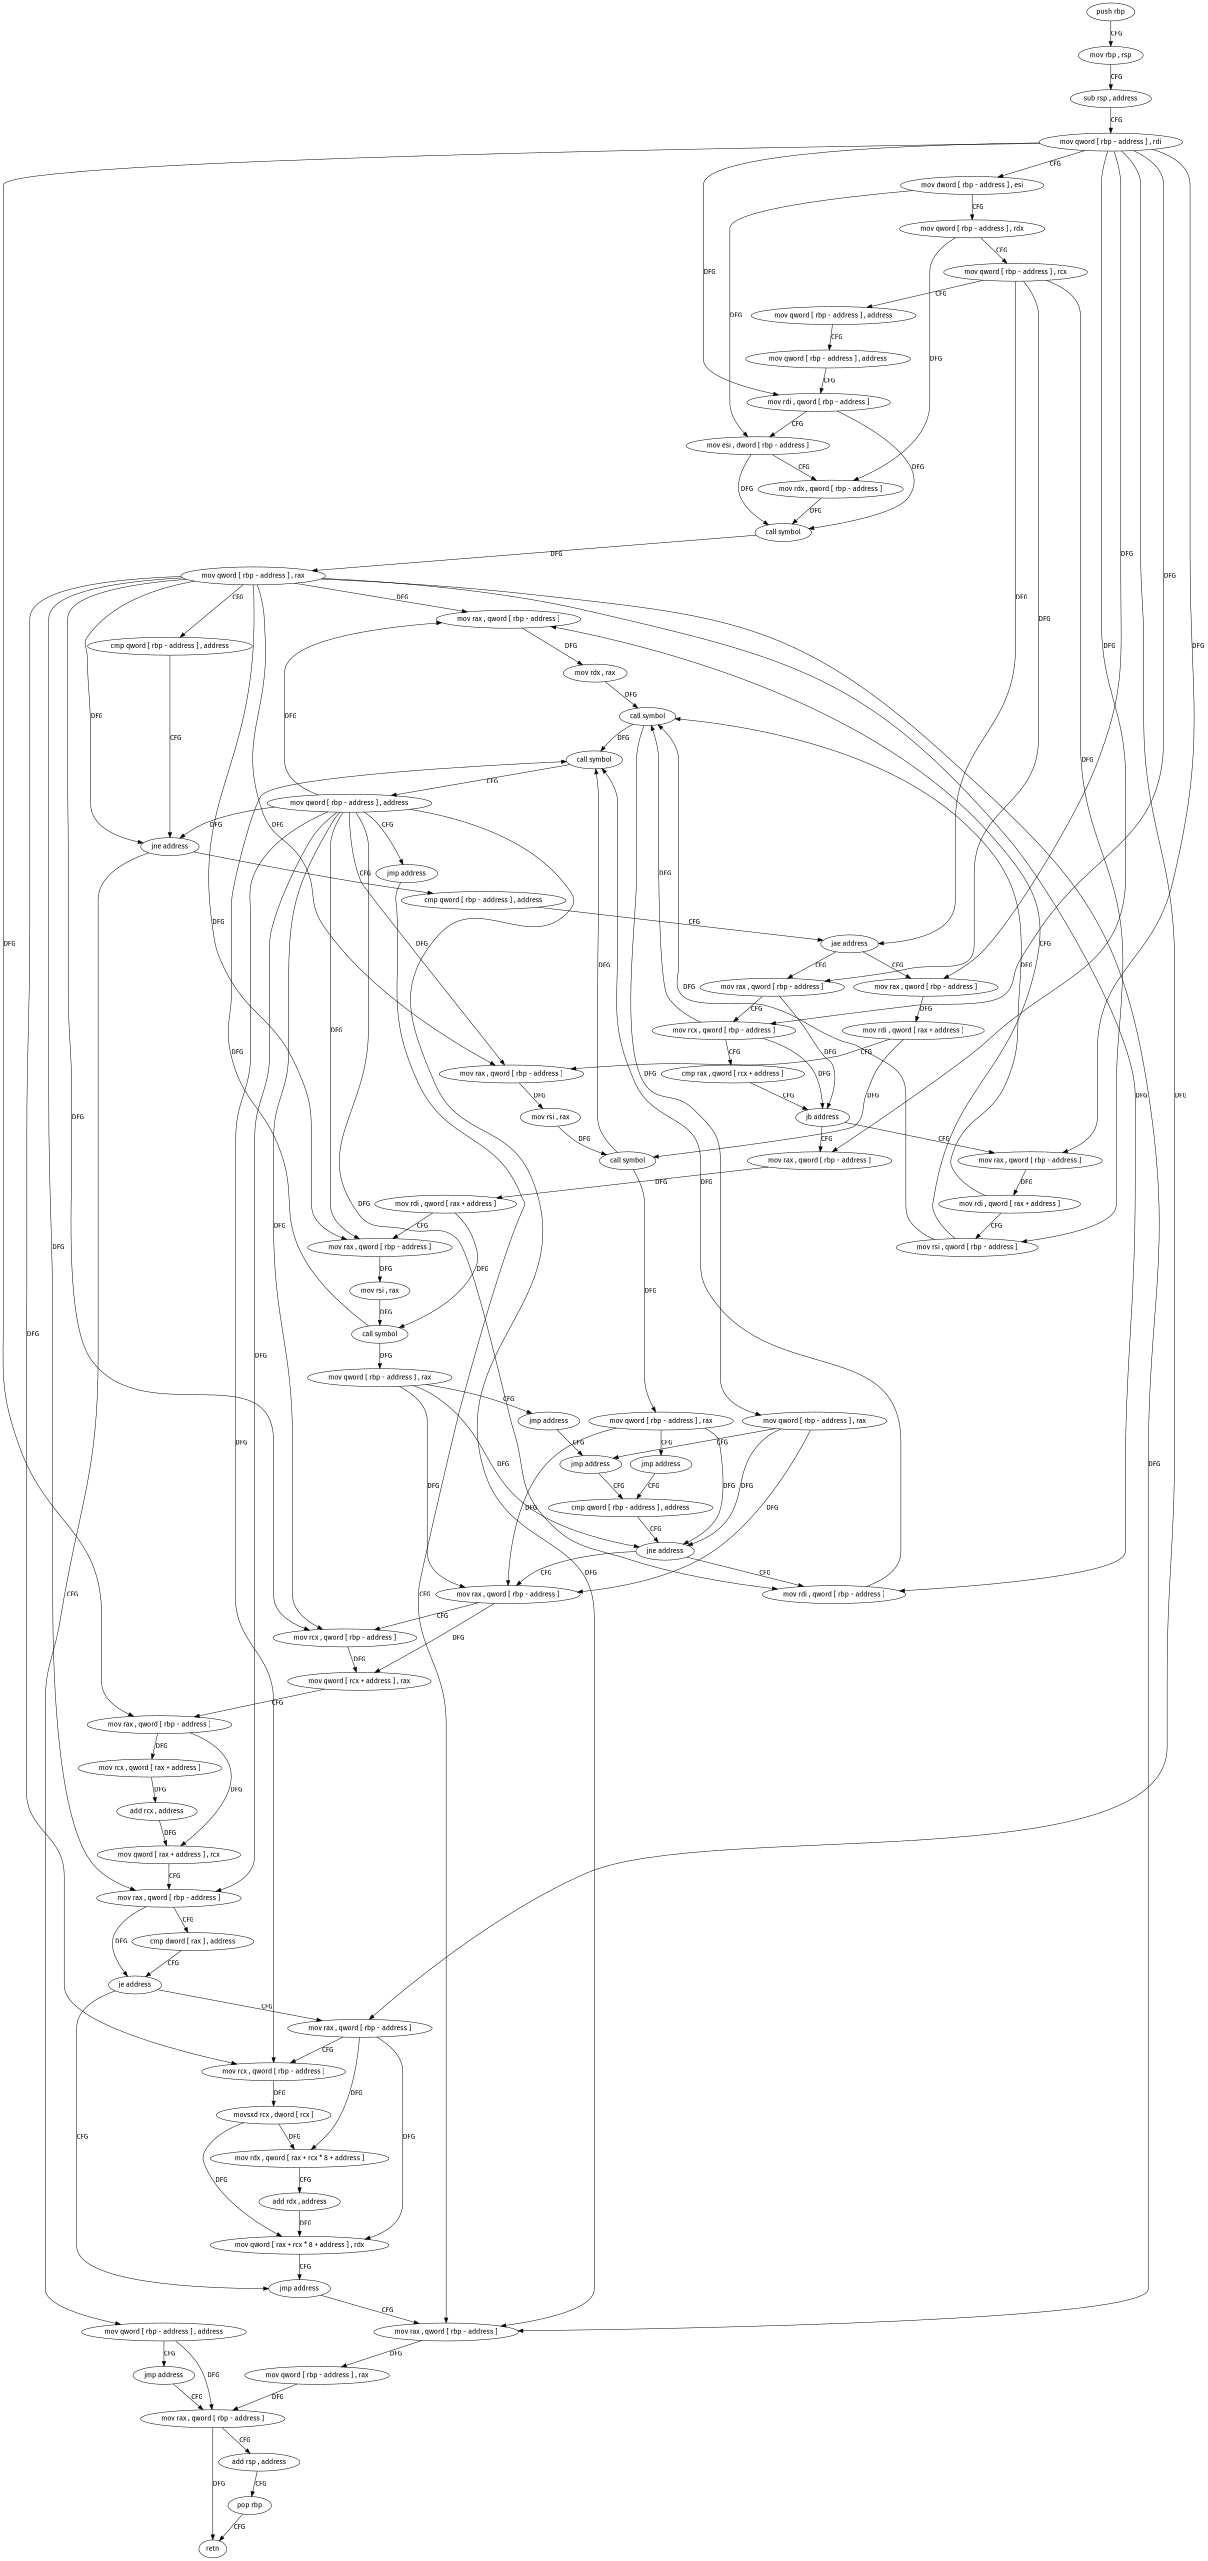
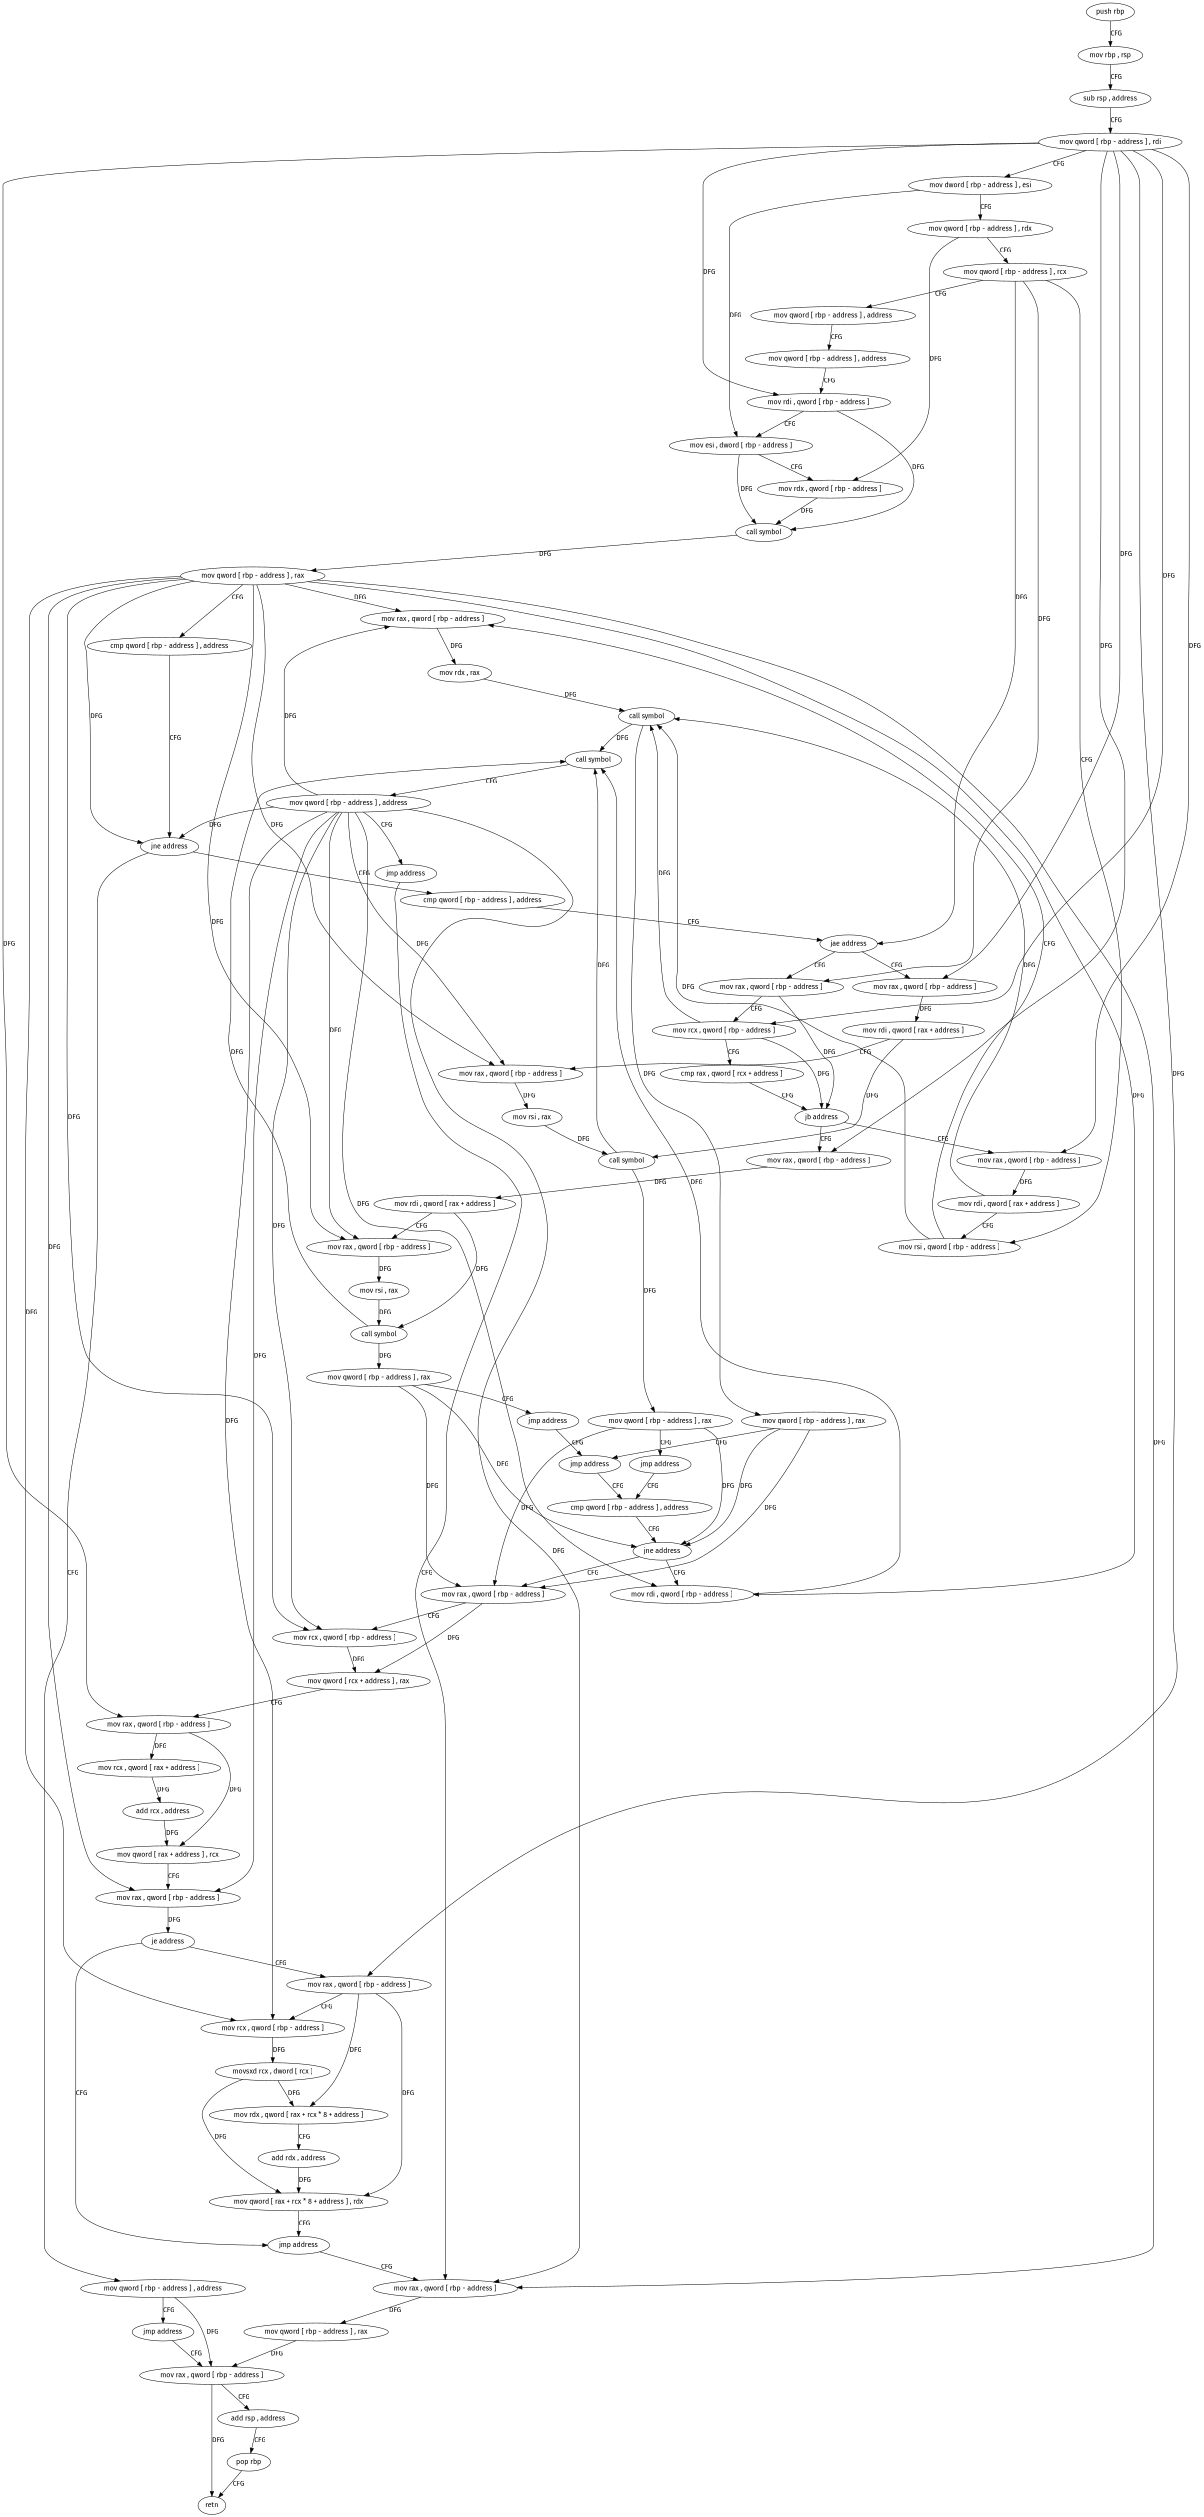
  digraph {
    fontname="Fira Sans"
    node [fontname="Fira Sans"]
    edge [fontname="Fira Sans"]
    n1 [label="push rbp"]
    n2 [label="mov rbp , rsp"]
    n3 [label="sub rsp , address"]
    n4 [label="mov qword [ rbp - address ] , rdi"]
    n5 [label="mov dword [ rbp - address ] , esi"]
    n6 [label="mov rdi , qword [ rbp - address ]"]
    n7 [label="mov rax , qword [ rbp - address ]"]
    n8 [label="mov rcx , qword [ rbp - address ]"]
    n9 [label="mov rax , qword [ rbp - address ]"]
    n10 [label="mov rax , qword [ rbp - address ]"]
    n11 [label="mov rax , qword [ rbp - address ]"]
    n12 [label="mov rax , qword [ rbp - address ]"]
    n13 [label="mov qword [ rbp - address ] , rdx"]
    n14 [label="mov esi , dword [ rbp - address ]"]
    n15 [label="call symbol"]
    n16 [label="mov rdi , qword [ rax + address ]"]
    n17 [label="jb address"]
    n18 [label="cmp rax , qword [ rcx + address ]"]
    n19 [label="call symbol"]
    n20 [label="mov rdi , qword [ rax + address ]"]
    n21 [label="mov rdi , qword [ rax + address ]"]
    n22 [label="mov rcx , qword [ rax + address ]"]
    n23 [label="mov qword [ rax + address ] , rcx"]
    n24 [label="mov rcx , qword [ rbp - address ]"]
    n25 [label="mov rdx , qword [ rax + rcx * 8 + address ]"]
    n26 [label="mov qword [ rax + rcx * 8 + address ] , rdx"]
    n27 [label="mov qword [ rbp - address ] , rcx"]
    n28 [label="mov rdx , qword [ rbp - address ]"]
    n29 [label="mov qword [ rbp - address ] , address"]
    n30 [label="jae address"]
    n31 [label="mov rax , qword [ rbp - address ]"]
    n32 [label="mov rsi , qword [ rbp - address ]"]
    n33 [label="mov qword [ rbp - address ] , address"]
    n34 [label="mov rax , qword [ rbp - address ]"]
    n35 [label="mov qword [ rbp - address ] , rax"]
    n36 [label="cmp qword [ rbp - address ] , address"]
    n37 [label="jne address"]
    n38 [label="mov rax , qword [ rbp - address ]"]
    n39 [label="mov rax , qword [ rbp - address ]"]
    n40 [label="mov rdi , qword [ rbp - address ]"]
    n41 [label="mov rcx , qword [ rbp - address ]"]
    n42 [label="mov rax , qword [ rbp - address ]"]
    n43 [label="mov rax , qword [ rbp - address ]"]
    n44 [label="cmp qword [ rbp - address ] , address"]
    n45 [label="mov qword [ rbp - address ] , address"]
    n46 [label="mov rsi , rax"]
    n47 [label="mov rdx , rax"]
    n48 [label="mov rsi , rax"]
    n49 [label="call symbol"]
    n50 [label="mov qword [ rcx + address ] , rax"]
-   n51 [label="cmp dword [ rax ] , address"]
    n52 [label="je address"]
    n53 [label="mov qword [ rbp - address ] , rax"]
    n54 [label="movsxd rcx , dword [ rcx ]"]
    n55 [label="jmp address"]
    n56 [label="mov rax , qword [ rbp - address ]"]
    n57 [label="add rsp , address"]
    n58 [label=retn]
    n59 [label="call symbol"]
    n60 [label="pop rbp"]
    n61 [label="mov qword [ rbp - address ] , rax"]
    n62 [label="call symbol"]
    n63 [label="mov qword [ rbp - address ] , rax"]
    n64 [label="jmp address"]
    n65 [label="jne address"]
    n66 [label="mov rax , qword [ rbp - address ]"]
    n67 [label="mov qword [ rbp - address ] , address"]
    n68 [label="cmp qword [ rbp - address ] , address"]
    n69 [label="jmp address"]
    n70 [label="mov qword [ rbp - address ] , rax"]
    n71 [label="jmp address"]
    n72 [label="add rcx , address"]
    n73 [label="jmp address"]
    n74 [label="add rdx , address"]
    n75 [label="jmp address"]
    n1 -> n2 [label=CFG]
    n2 -> n3 [label=CFG]
    n3 -> n4 [label=CFG]
    n4 -> n5 [label=CFG]
    n4 -> n6 [label=DFG]
    n4 -> n7 [label=DFG]
    n4 -> n8 [label=DFG]
    n4 -> n9 [label=DFG]
    n4 -> n10 [label=DFG]
    n4 -> n11 [label=DFG]
    n4 -> n12 [label=DFG]
    n5 -> n13 [label=CFG]
    n5 -> n14 [label=DFG]
    n6 -> n14 [label=CFG]
    n6 -> n15 [label=DFG]
    n7 -> n16 [label=DFG]
    n8 -> n17 [label=DFG]
    n8 -> n18 [label=CFG]
    n8 -> n19 [label=DFG]
    n9 -> n20 [label=DFG]
    n10 -> n21 [label=DFG]
    n11 -> n22 [label=DFG]
    n11 -> n23 [label=DFG]
    n12 -> n24 [label=CFG]
    n12 -> n25 [label=DFG]
    n12 -> n26 [label=DFG]
    n13 -> n27 [label=CFG]
    n13 -> n28 [label=DFG]
    n14 -> n15 [label=DFG]
    n14 -> n28 [label=CFG]
    n15 -> n35 [label=DFG]
    n16 -> n38 [label=CFG]
    n16 -> n59 [label=DFG]
    n17 -> n9 [label=CFG]
    n17 -> n10 [label=CFG]
    n18 -> n17 [label=CFG]
    n19 -> n49 [label=DFG]
    n19 -> n61 [label=DFG]
    n20 -> n19 [label=DFG]
    n20 -> n32 [label=CFG]
    n21 -> n39 [label=CFG]
    n21 -> n62 [label=DFG]
    n22 -> n72 [label=DFG]
    n23 -> n42 [label=CFG]
    n24 -> n54 [label=DFG]
    n25 -> n74 [label=CFG]
    n26 -> n73 [label=CFG]
    n27 -> n29 [label=CFG]
    n27 -> n30 [label=DFG]
    n27 -> n31 [label=DFG]
-   n27 -> n32 [label=DFG]
+   n27 -> n32 [label=CFG]
    n28 -> n15 [label=DFG]
    n29 -> n33 [label=CFG]
    n30 -> n7 [label=CFG]
    n30 -> n31 [label=CFG]
    n31 -> n8 [label=CFG]
    n31 -> n17 [label=DFG]
    n32 -> n19 [label=DFG]
    n32 -> n34 [label=CFG]
    n33 -> n6 [label=CFG]
    n34 -> n47 [label=DFG]
    n35 -> n24 [label=DFG]
    n35 -> n34 [label=DFG]
    n35 -> n36 [label=CFG]
    n35 -> n37 [label=DFG]
    n35 -> n38 [label=DFG]
    n35 -> n39 [label=DFG]
    n35 -> n40 [label=DFG]
    n35 -> n41 [label=DFG]
    n35 -> n42 [label=DFG]
    n35 -> n43 [label=DFG]
    n36 -> n37 [label=CFG]
    n37 -> n44 [label=CFG]
    n37 -> n45 [label=CFG]
    n38 -> n46 [label=DFG]
    n39 -> n48 [label=DFG]
    n40 -> n49 [label=DFG]
    n41 -> n50 [label=DFG]
-   n42 -> n51 [label=CFG]
    n42 -> n52 [label=DFG]
    n43 -> n53 [label=DFG]
    n44 -> n30 [label=CFG]
    n45 -> n55 [label=CFG]
    n45 -> n56 [label=DFG]
    n46 -> n59 [label=DFG]
    n47 -> n19 [label=DFG]
    n48 -> n62 [label=DFG]
    n49 -> n67 [label=CFG]
    n50 -> n11 [label=CFG]
-   n51 -> n52 [label=CFG]
    n52 -> n12 [label=CFG]
    n52 -> n73 [label=CFG]
    n53 -> n56 [label=DFG]
    n54 -> n25 [label=DFG]
    n54 -> n26 [label=DFG]
    n55 -> n56 [label=CFG]
    n56 -> n57 [label=CFG]
    n56 -> n58 [label=DFG]
    n57 -> n60 [label=CFG]
    n59 -> n49 [label=DFG]
    n59 -> n63 [label=DFG]
    n60 -> n58 [label=CFG]
    n61 -> n65 [label=DFG]
    n61 -> n66 [label=DFG]
    n61 -> n69 [label=CFG]
    n62 -> n49 [label=DFG]
    n62 -> n70 [label=DFG]
    n63 -> n64 [label=CFG]
    n63 -> n65 [label=DFG]
    n63 -> n66 [label=DFG]
    n64 -> n68 [label=CFG]
    n65 -> n40 [label=CFG]
    n65 -> n66 [label=CFG]
    n66 -> n41 [label=CFG]
    n66 -> n50 [label=DFG]
    n67 -> n24 [label=DFG]
    n67 -> n34 [label=DFG]
    n67 -> n37 [label=DFG]
    n67 -> n38 [label=DFG]
    n67 -> n39 [label=DFG]
    n67 -> n40 [label=DFG]
    n67 -> n41 [label=DFG]
    n67 -> n42 [label=DFG]
    n67 -> n43 [label=DFG]
    n67 -> n75 [label=CFG]
    n68 -> n65 [label=CFG]
    n69 -> n68 [label=CFG]
    n70 -> n65 [label=DFG]
    n70 -> n66 [label=DFG]
    n70 -> n71 [label=CFG]
    n71 -> n69 [label=CFG]
    n72 -> n23 [label=DFG]
    n73 -> n43 [label=CFG]
    n74 -> n26 [label=DFG]
    n75 -> n43 [label=CFG]
  }
